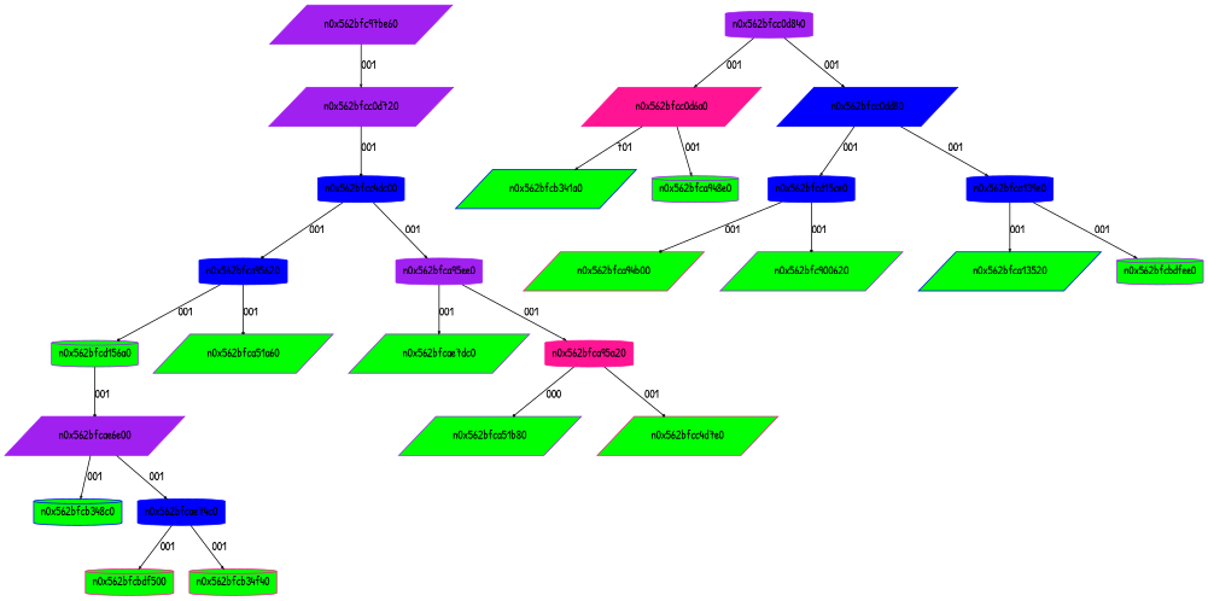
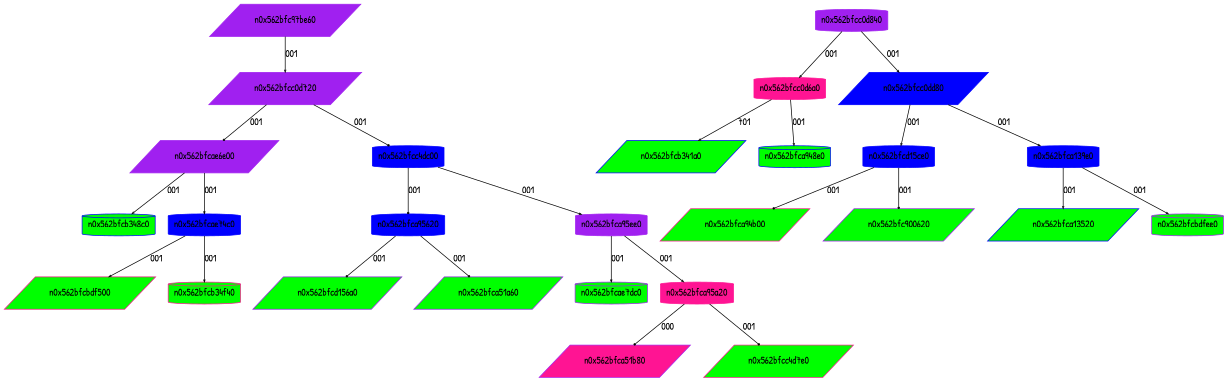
  digraph {
    fontname="Patrick Hand"
    node [color=purple fontname="Patrick Hand" shape=cylinder style=filled fillcolor=green]
    edge [arrowhead=onormal arrowsize=.3 fontname="Patrick Hand"]
    n0x562bfc97be60 [height=.1 shape=parallelogram width=.1 fillcolor=""]
    n0x562bfcc0d720 [height=.1 shape=parallelogram width=.1 fillcolor=""]
    n0x562bfcae6e00 [height=.1 shape=parallelogram width=.1 fillcolor=""]
    n0x562bfcc4dc00 [color=blue height=.1 width=.1 fillcolor=""]
    n0x562bfcc0d840 [height=.1 width=.1 fillcolor=""]
-   n0x562bfcc0d6a0 [color=deeppink height=.1 shape=parallelogram width=.1 fillcolor=""]
+   n0x562bfcc0d6a0 [color=deeppink height=.1 width=.1 fillcolor=""]
    n0x562bfcc0dd80 [color=blue height=.1 shape=parallelogram width=.1 fillcolor=""]
    n0x562bfcb348c0 [color=blue height=.1 width=.1]
    n0x562bfcae74c0 [color=blue height=.1 width=.1 fillcolor=""]
    n0x562bfca95620 [color=blue height=.1 width=.1 fillcolor=""]
    n0x562bfca95ee0 [height=.1 width=.1 fillcolor=""]
    n0x562bfcb341a0 [color=blue height=.1 shape=parallelogram width=.1]
-   n0x562bfca948e0 [height=.1 width=.1]
+   n0x562bfca948e0 [color=blue height=.1 width=.1]
    n0x562bfcd15ce0 [color=blue height=.1 width=.1 fillcolor=""]
    n0x562bfca139e0 [color=blue height=.1 width=.1 fillcolor=""]
    n0x562bfca94b00 [color=deeppink height=.1 shape=parallelogram width=.1]
    n0x562bfc900620 [height=.1 shape=parallelogram width=.1]
    n0x562bfca13520 [color=blue height=.1 shape=parallelogram width=.1]
    n0x562bfcbdfee0 [height=.1 width=.1]
-   n0x562bfcbdf500 [color=deeppink height=.1 width=.1]
+   n0x562bfcbdf500 [color=deeppink height=.1 shape=parallelogram width=.1]
    n0x562bfcb34f40 [color=deeppink height=.1 width=.1]
-   n0x562bfcd156a0 [height=.1 width=.1]
+   n0x562bfcd156a0 [height=.1 shape=parallelogram width=.1]
    n0x562bfca51a60 [height=.1 shape=parallelogram width=.1]
-   n0x562bfcae7dc0 [height=.1 shape=parallelogram width=.1]
+   n0x562bfcae7dc0 [height=.1 width=.1]
    n0x562bfca95a20 [color=deeppink height=.1 width=.1 fillcolor=""]
-   n0x562bfca51b80 [height=.1 shape=parallelogram width=.1]
+   n0x562bfca51b80 [fillcolor=deeppink height=.1 shape=parallelogram width=.1]
    n0x562bfcc4d7e0 [color=deeppink height=.1 shape=parallelogram width=.1]
    n0x562bfc97be60 -> n0x562bfcc0d720 [label=001]
-   n0x562bfcd156a0 -> n0x562bfcae6e00 [arrowhead=dot label=001]
+   n0x562bfcc0d720 -> n0x562bfcae6e00 [arrowhead=dot label=001]
    n0x562bfcc0d720 -> n0x562bfcc4dc00 [arrowhead=dot label=001]
    n0x562bfcae6e00 -> n0x562bfcb348c0 [label=001]
    n0x562bfcae6e00 -> n0x562bfcae74c0 [arrowhead=normal label=001]
    n0x562bfcc4dc00 -> n0x562bfca95620 [arrowhead=dot label=001]
    n0x562bfcc4dc00 -> n0x562bfca95ee0 [arrowhead=normal label=001]
    n0x562bfcc0d840 -> n0x562bfcc0d6a0 [label=001]
    n0x562bfcc0d840 -> n0x562bfcc0dd80 [arrowhead=normal label=001]
    n0x562bfcc0d6a0 -> n0x562bfcb341a0 [label=701]
    n0x562bfcc0d6a0 -> n0x562bfca948e0 [label=001]
    n0x562bfcc0dd80 -> n0x562bfcd15ce0 [label=001]
    n0x562bfcc0dd80 -> n0x562bfca139e0 [label=001]
    n0x562bfcae74c0 -> n0x562bfcbdf500 [label=001]
    n0x562bfcae74c0 -> n0x562bfcb34f40 [arrowhead=normal label=001]
    n0x562bfca95620 -> n0x562bfcd156a0 [arrowhead=dot label=001]
    n0x562bfca95620 -> n0x562bfca51a60 [arrowhead=dot label=001]
    n0x562bfca95ee0 -> n0x562bfcae7dc0 [arrowhead=normal label=001]
    n0x562bfca95ee0 -> n0x562bfca95a20 [label=001]
    n0x562bfcd15ce0 -> n0x562bfca94b00 [arrowhead=dot label=001]
    n0x562bfcd15ce0 -> n0x562bfc900620 [arrowhead=dot label=001]
    n0x562bfca139e0 -> n0x562bfca13520 [label=001]
    n0x562bfca139e0 -> n0x562bfcbdfee0 [label=001]
    n0x562bfca95a20 -> n0x562bfca51b80 [arrowhead=dot label=000]
    n0x562bfca95a20 -> n0x562bfcc4d7e0 [arrowhead=dot label=001]
  }
